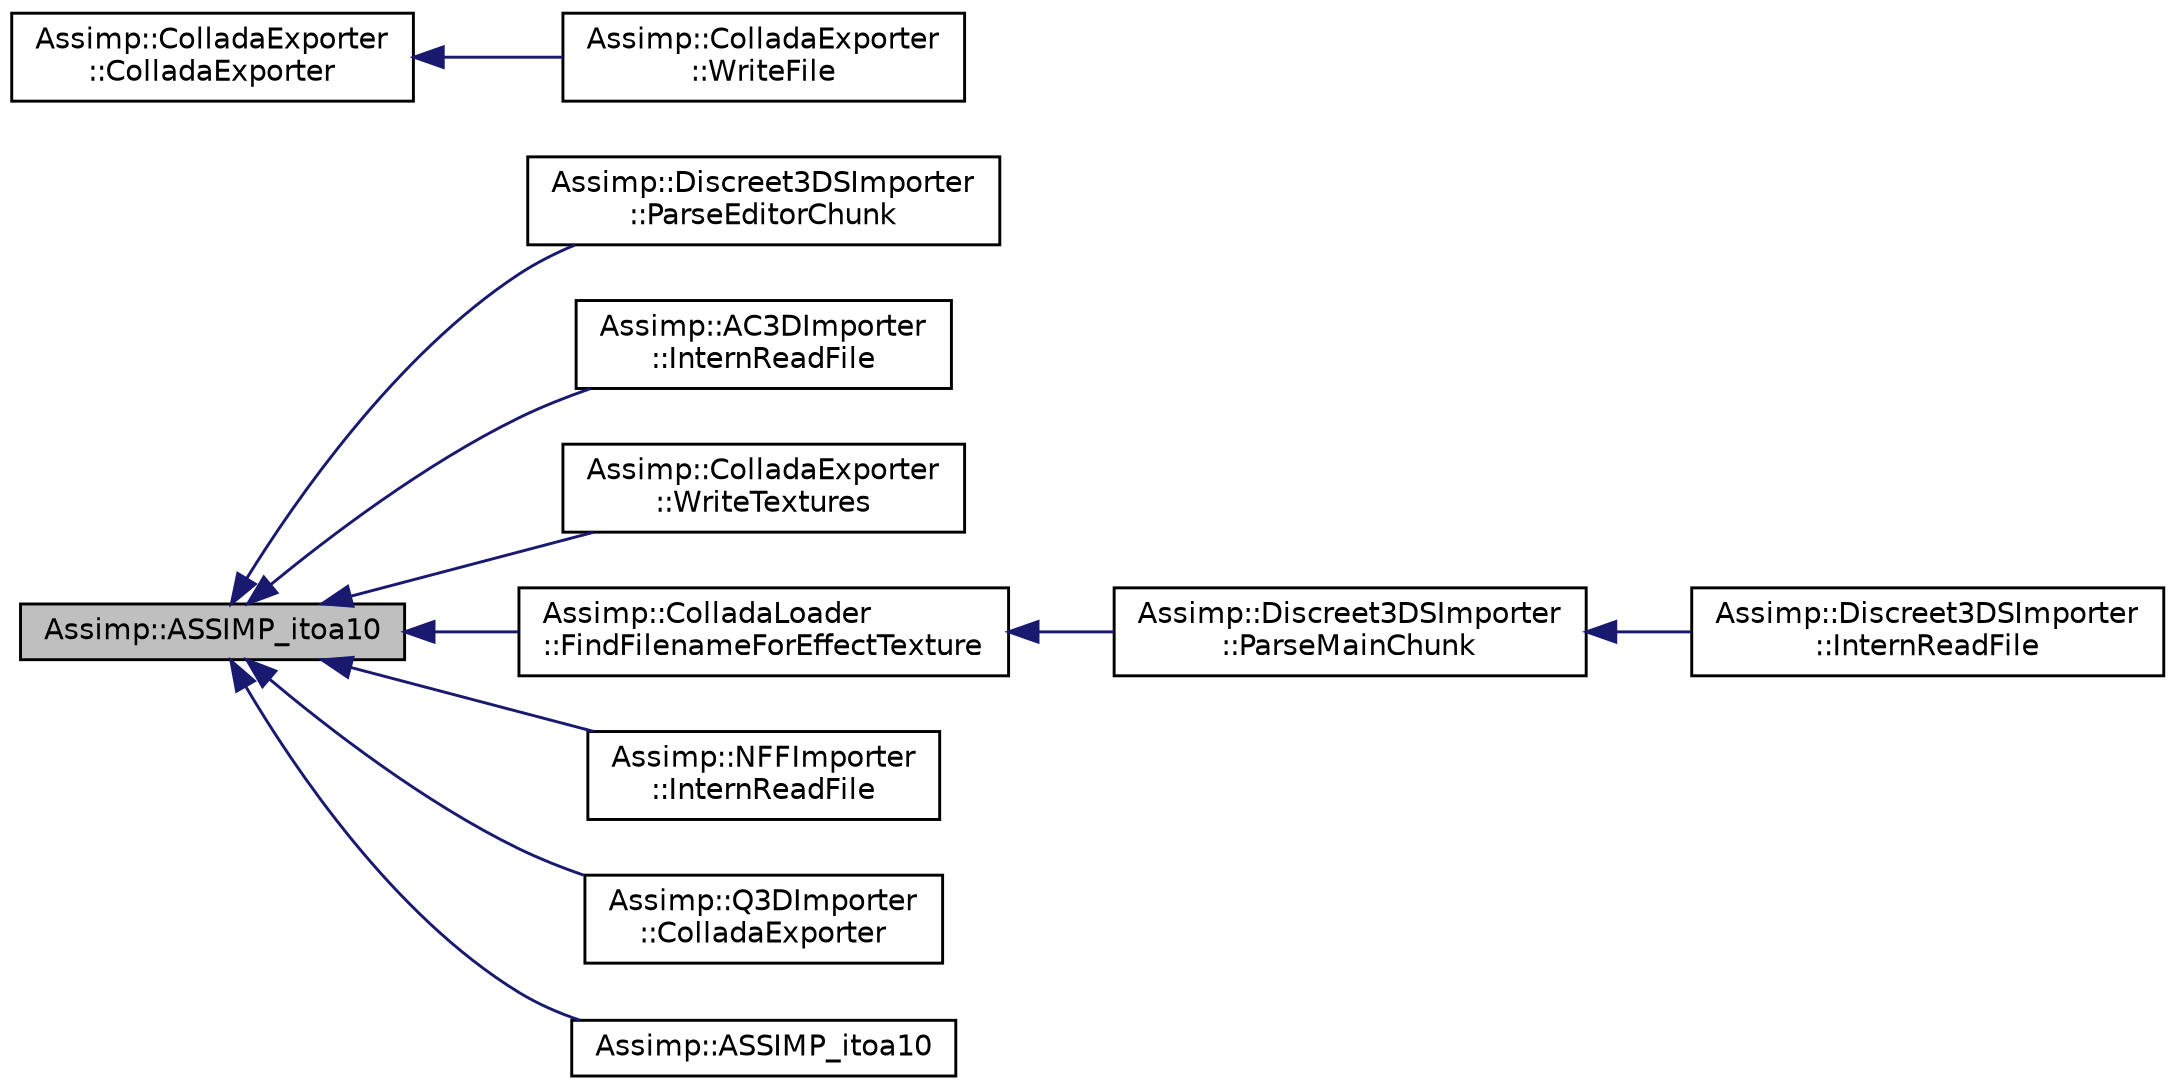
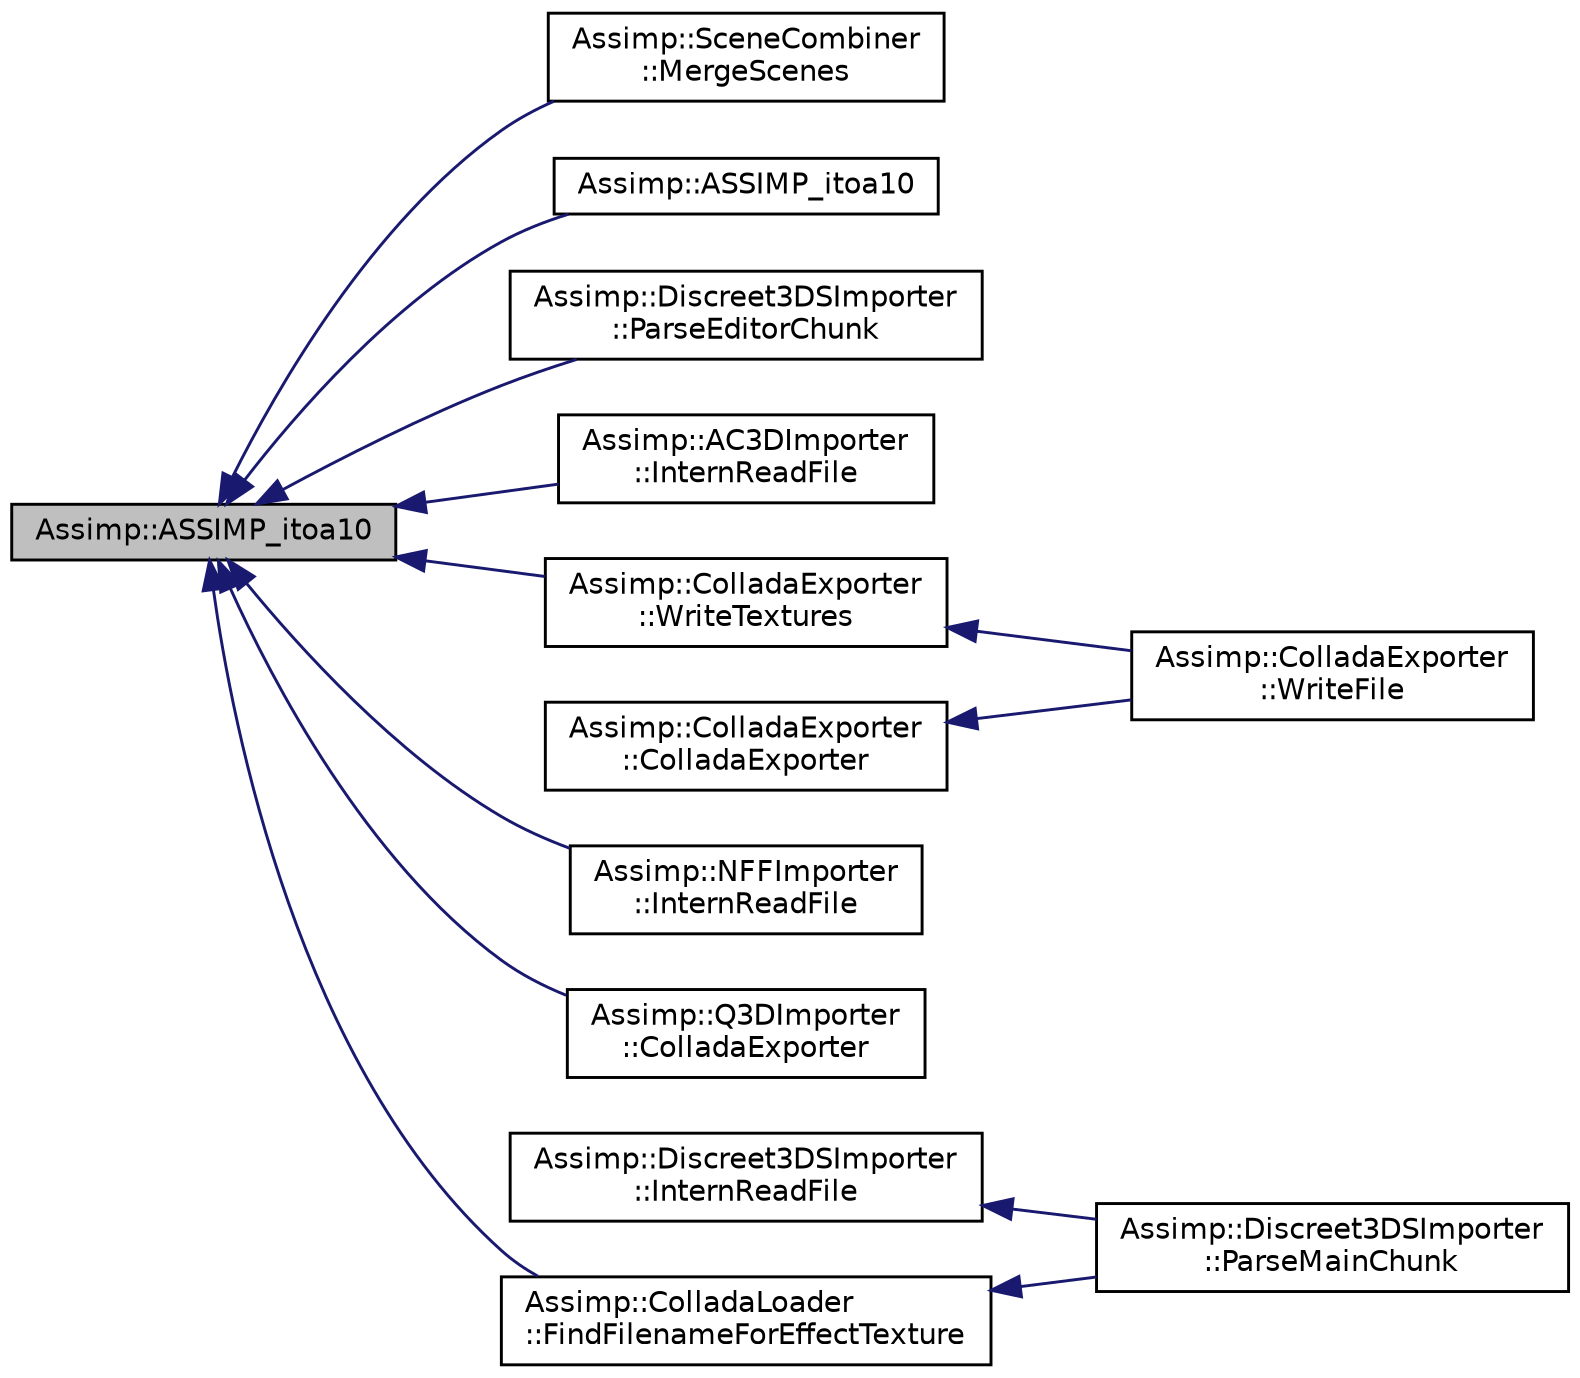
  digraph {
    rankdir=LR
    node [color=black fillcolor=white fontname=Helvetica fontsize=10 shape=record style=filled]
    edge [color=midnightblue dir=back fontname=Helvetica fontsize=10 labelfontname=Helvetica labelfontsize=10 style=solid]
    n1 [fillcolor=grey75 fontcolor=black height=0.2 label="Assimp::ASSIMP_itoa10" width=0.4]
    n2 [height=0.2 label="Assimp::Discreet3DSImporter\l::ParseEditorChunk" width=0.4]
    n3 [height=0.2 label="Assimp::AC3DImporter\l::InternReadFile" width=0.4]
    n4 [height=0.2 label="Assimp::ColladaExporter\l::WriteTextures" width=0.4]
    n5 [height=0.2 label="Assimp::ColladaLoader\l::FindFilenameForEffectTexture" width=0.4]
    n6 [height=0.2 label="Assimp::NFFImporter\l::InternReadFile" width=0.4]
    n7 [height=0.2 label="Assimp::Q3DImporter\l::ColladaExporter" width=0.4]
+   n8 [height=0.2 label="Assimp::SceneCombiner\l::MergeScenes" width=0.4]
    n9 [height=0.2 label="Assimp::ASSIMP_itoa10" width=0.4]
    n10 [height=0.2 label="Assimp::ColladaExporter\l::WriteFile" width=0.4]
    n11 [height=0.2 label="Assimp::Discreet3DSImporter\l::ParseMainChunk" width=0.4]
    n12 [height=0.2 label="Assimp::Discreet3DSImporter\l::InternReadFile" width=0.4]
    n13 [height=0.2 label="Assimp::ColladaExporter\l::ColladaExporter" width=0.4]
    n1 -> n2
    n1 -> n3
    n1 -> n4
    n1 -> n5
    n1 -> n6
    n1 -> n7
+   n1 -> n8
    n1 -> n9
+   n4 -> n10
    n5 -> n11
-   n11 -> n12
+   n12 -> n11
    n13 -> n10
  }
